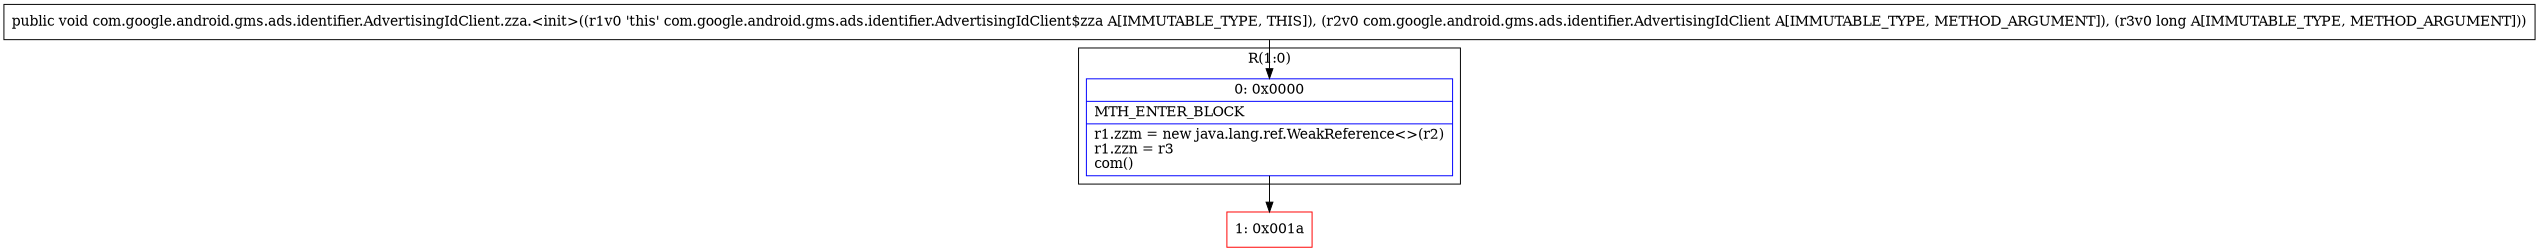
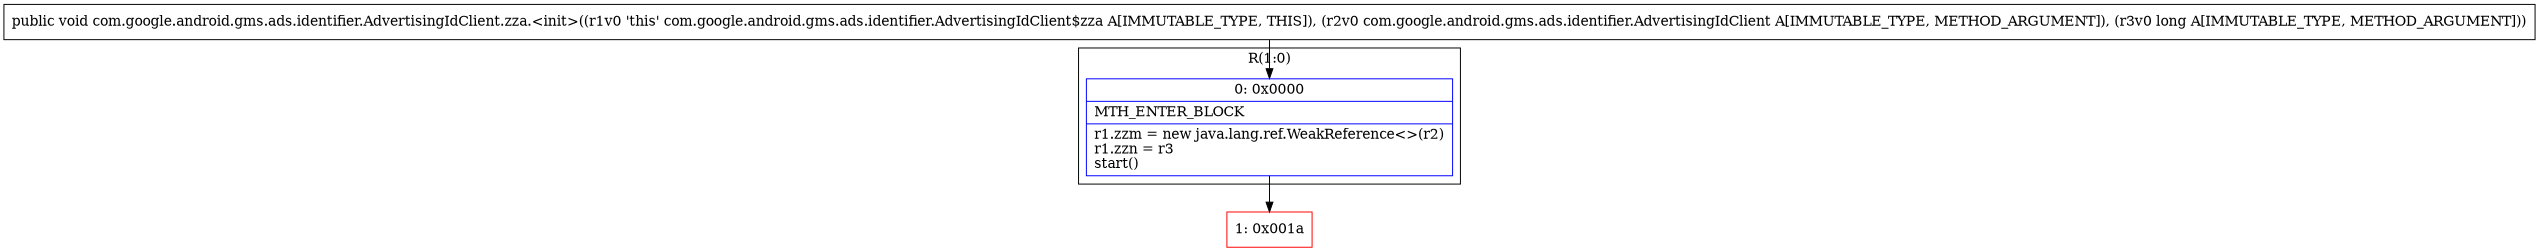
  digraph {
    node [shape=record]
-   n1 [color=blue label="{0\:\ 0x0000|MTH_ENTER_BLOCK\l|r1.zzm = new java.lang.ref.WeakReference\<\>(r2)\lr1.zzn = r3\lcom()\l}"]
+   n1 [color=blue label="{0\:\ 0x0000|MTH_ENTER_BLOCK\l|r1.zzm = new java.lang.ref.WeakReference\<\>(r2)\lr1.zzn = r3\lstart()\l}"]
    n2 [color=red label="{1\:\ 0x001a}"]
    n3 [label="{public void com.google.android.gms.ads.identifier.AdvertisingIdClient.zza.\<init\>((r1v0 'this' com.google.android.gms.ads.identifier.AdvertisingIdClient$zza A[IMMUTABLE_TYPE, THIS]), (r2v0 com.google.android.gms.ads.identifier.AdvertisingIdClient A[IMMUTABLE_TYPE, METHOD_ARGUMENT]), (r3v0 long A[IMMUTABLE_TYPE, METHOD_ARGUMENT])) }"]
    subgraph cluster_1 {
      label="R(1:0)"
      n1
    }
    n1 -> n2
    n3 -> n1
  }
